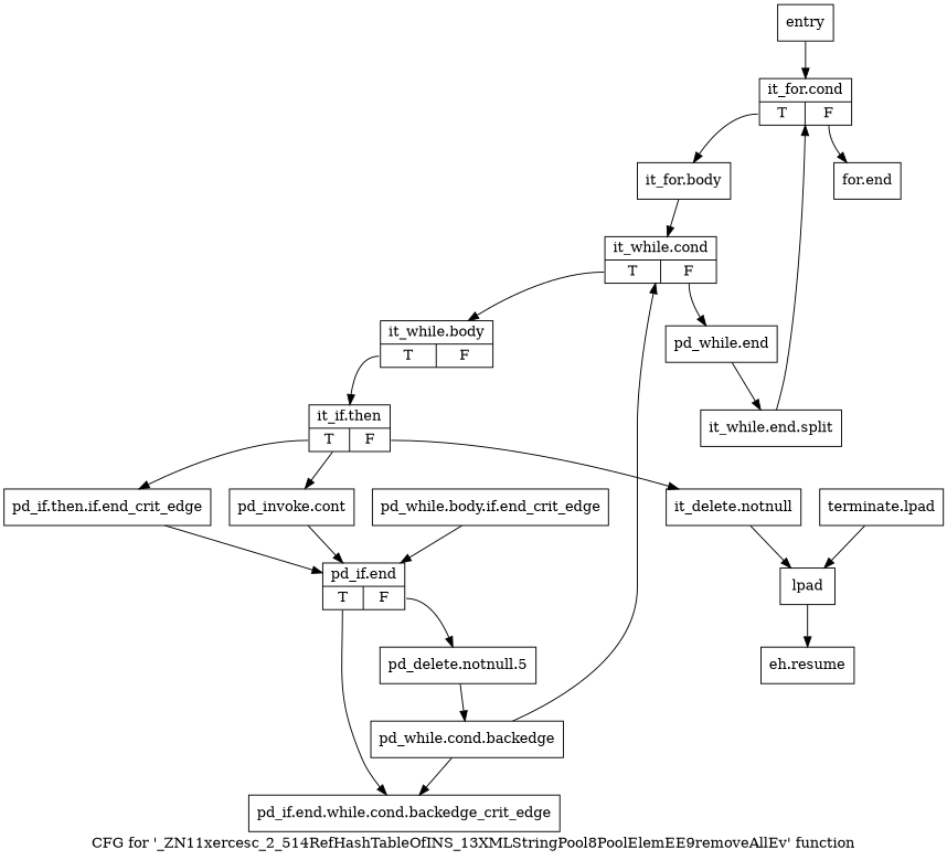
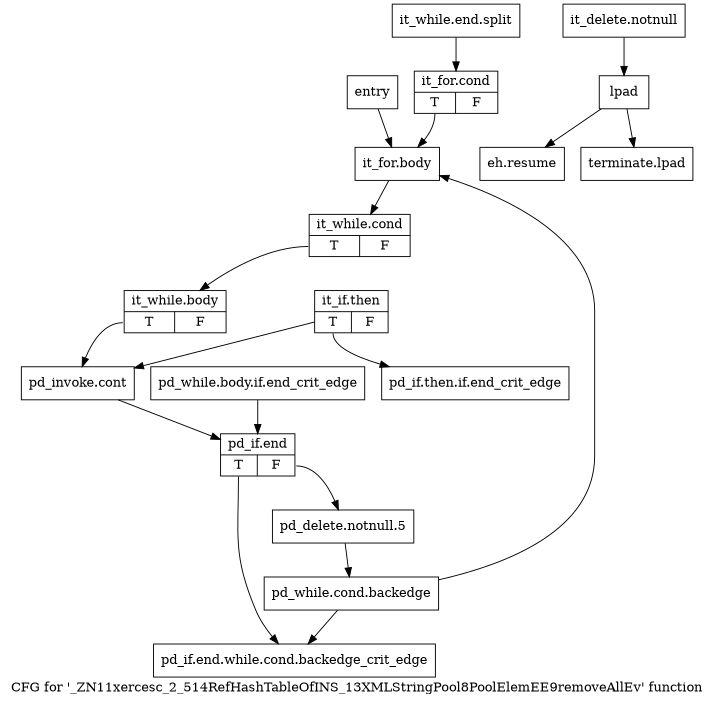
  digraph {
    label="CFG for '_ZN11xercesc_2_514RefHashTableOfINS_13XMLStringPool8PoolElemEE9removeAllEv' function"
    node [shape=record]
    n1 [label="{entry}"]
    n2 [label="{it_for.cond|{<s0>T|<s1>F}}"]
    n3 [label="{it_for.body}"]
-   n4 [label="{for.end}"]
    n5 [label="{it_while.cond|{<s0>T|<s1>F}}"]
    n6 [label="{it_while.body|{<s0>T|<s1>F}}"]
-   n7 [label="{pd_while.end}"]
    n8 [label="{it_if.then|{<s0>T|<s1>F}}"]
    n9 [label="{it_while.end.split}"]
    n10 [label="{pd_if.then.if.end_crit_edge}"]
    n11 [label="{it_delete.notnull}"]
    n12 [label="{pd_invoke.cont}"]
    n13 [label="{pd_while.body.if.end_crit_edge}"]
    n14 [label="{pd_if.end|{<s0>T|<s1>F}}"]
    n15 [label="{lpad}"]
    n16 [label="{pd_if.end.while.cond.backedge_crit_edge}"]
    n17 [label="{pd_delete.notnull.5}"]
    n18 [label="{pd_while.cond.backedge}"]
    n19 [label="{eh.resume}"]
    n20 [label="{terminate.lpad}"]
-   n1 -> n2
+   n1 -> n3
    n2 -> n3 [tailport=s0]
-   n2 -> n4 [tailport=s1]
    n3 -> n5
    n5 -> n6 [tailport=s0]
-   n5 -> n7 [tailport=s1]
-   n6 -> n8 [tailport=s0]
-   n7 -> n9
+   n6 -> n12 [tailport=s0]
    n8 -> n10 [tailport=s0]
-   n8 -> n11 [tailport=s1]
    n8 -> n12
    n9 -> n2
-   n10 -> n14
    n11 -> n15
    n12 -> n14
    n13 -> n14
    n14 -> n16 [tailport=s0]
    n14 -> n17 [tailport=s1]
    n15 -> n19
-   n20 -> n15
+   n15 -> n20
    n17 -> n18
-   n18 -> n5
+   n18 -> n3
    n18 -> n16
  }
